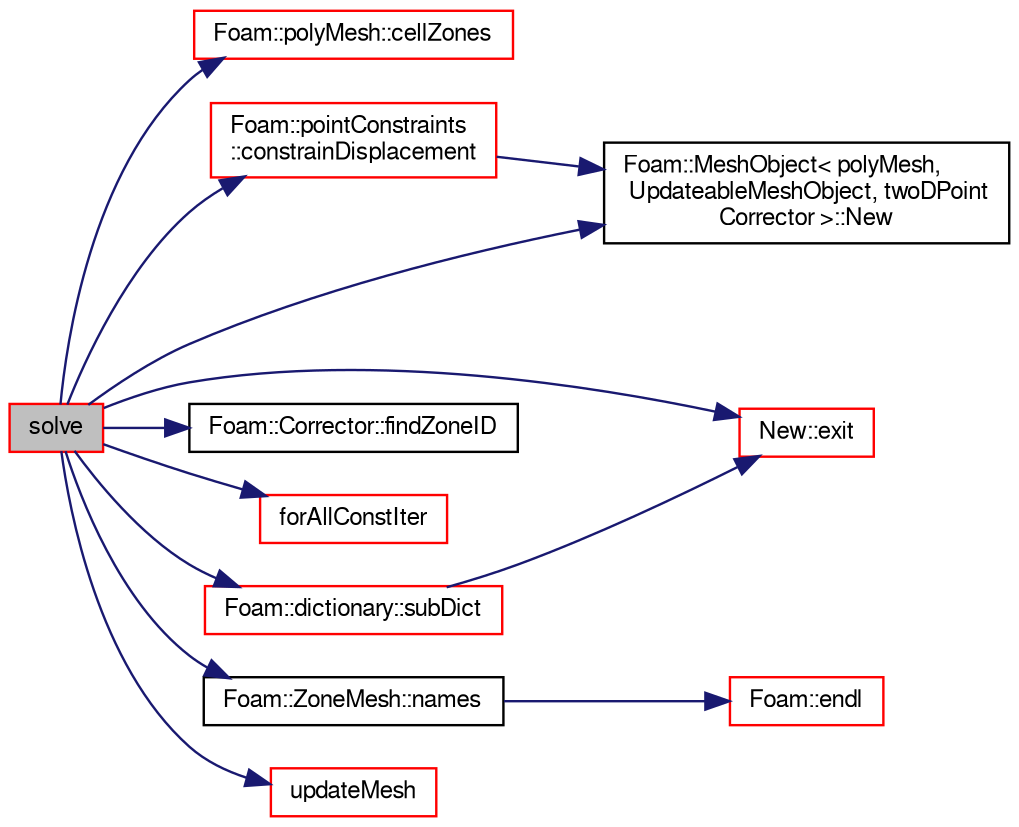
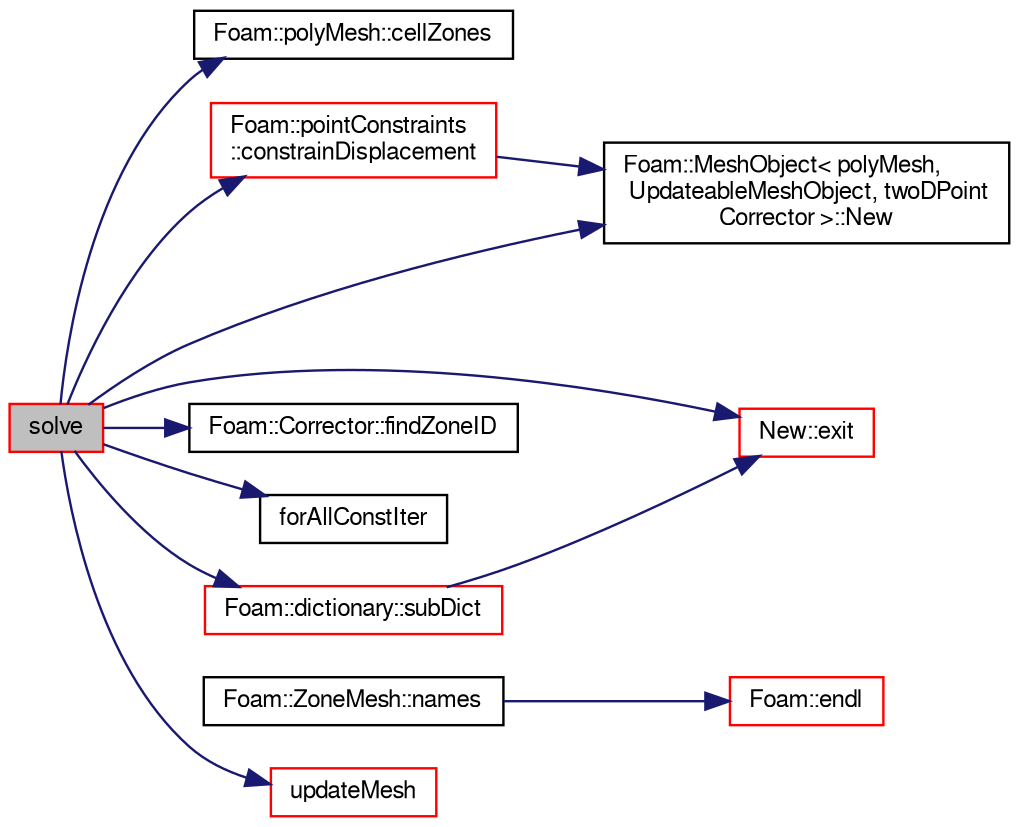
  digraph {
    rankdir=LR
    node [color=red fontname=FreeSans fontsize=10 shape=record]
    edge [color=midnightblue fontname=FreeSans fontsize=10 labelfontname=FreeSans labelfontsize=10 style=solid]
    n1 [fillcolor=grey75 fontcolor=black height=0.2 label=solve style=filled width=0.4]
-   n2 [height=0.2 label="Foam::polyMesh::cellZones" width=0.4]
+   n2 [color=black height=0.2 label="Foam::polyMesh::cellZones" width=0.4]
    n3 [height=0.2 label="Foam::pointConstraints\l::constrainDisplacement" width=0.4]
    n4 [color=black height=0.2 label="Foam::MeshObject\< polyMesh,\l UpdateableMeshObject, twoDPoint\lCorrector \>::New" width=0.4]
    n5 [height=0.2 label="New::exit" width=0.4]
    n6 [color=black height=0.2 label="Foam::Corrector::findZoneID" width=0.4]
-   n7 [height=0.2 label=forAllConstIter width=0.4]
+   n7 [color=black height=0.2 label=forAllConstIter width=0.4]
    n8 [color=black height=0.2 label="Foam::ZoneMesh::names" width=0.4]
    n9 [height=0.2 label="Foam::dictionary::subDict" width=0.4]
    n10 [height=0.2 label=updateMesh width=0.4]
    n11 [height=0.2 label="Foam::endl" width=0.4]
    n1 -> n2
    n1 -> n3
    n1 -> n4
    n1 -> n5
    n1 -> n6
    n1 -> n7
-   n1 -> n8
    n1 -> n9
    n1 -> n10
    n3 -> n4
    n8 -> n11
    n9 -> n5
  }
